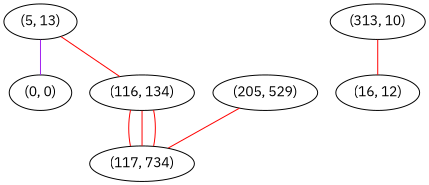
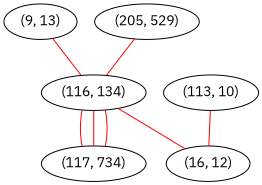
  graph {
    fontname="IBM Plex Sans"
    node [fontname="IBM Plex Sans"]
    edge [color=red fontname="IBM Plex Sans" weight=1]
-   "(9, 13)" [label="(5, 13)"]
-   "(0, 0)"
+   "(9, 13)"
    "(116, 134)"
    n4 [label="(205, 529)"]
    n5 [label="(117, 734)"]
-   "(113, 10)" [label="(313, 10)"]
+   "(113, 10)"
    "(16, 12)"
-   "(9, 13)" -- "(0, 0)" [color=purple weight=4]
    "(9, 13)" -- "(116, 134)"
    "(116, 134)" -- n5
    "(116, 134)" -- n5
    "(116, 134)" -- n5
-   n4 -- n5
+   "(116, 134)" -- "(16, 12)"
+   n4 -- "(116, 134)"
    "(113, 10)" -- "(16, 12)"
  }
